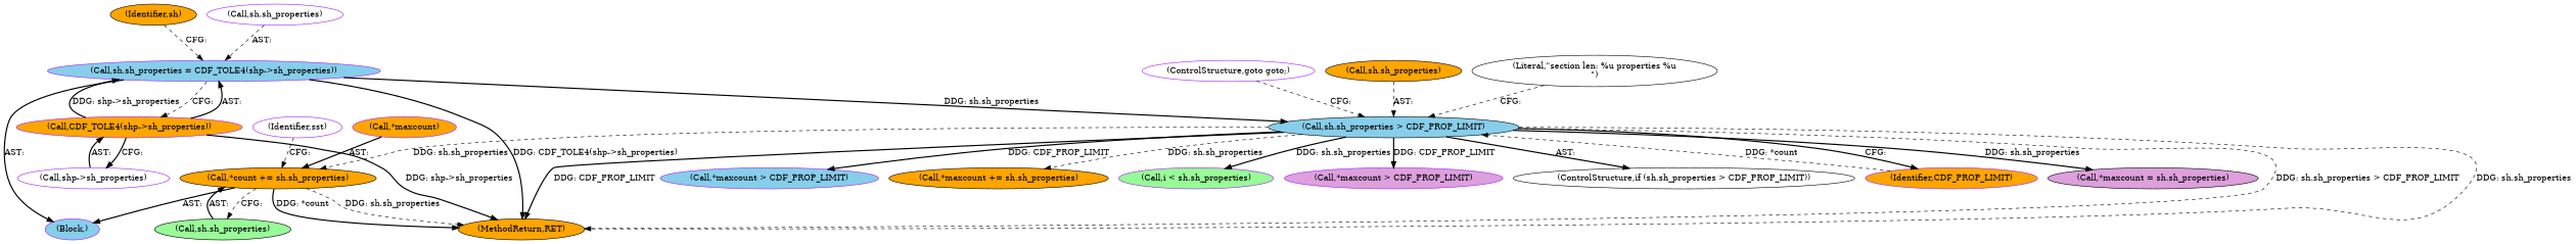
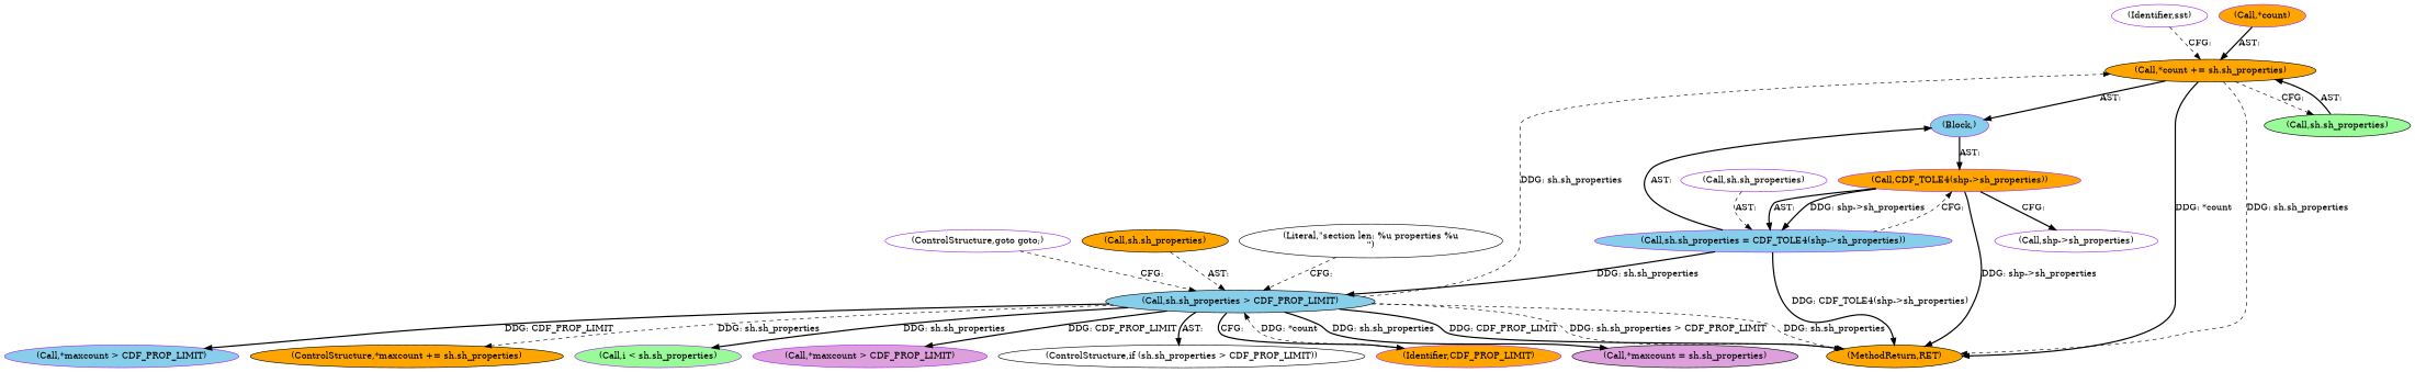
  digraph {
    node [color=purple fillcolor=orange style=filled]
    edge [style=bold]
    n1 [color=black label="(Call,*count += sh.sh_properties)"]
    n2 [color=black label="(MethodReturn,RET)"]
    n3 [color=black fillcolor=palegreen label="(Call,sh.sh_properties)"]
    n4 [fillcolor=skyblue label="(Block,)"]
    n5 [color=black fillcolor=skyblue label="(Call,sh.sh_properties > CDF_PROP_LIMIT)"]
    n6 [fillcolor=skyblue label="(Call,*maxcount > CDF_PROP_LIMIT)"]
-   n7 [color=black label="(Call,*maxcount += sh.sh_properties)"]
+   n7 [color=black label="(ControlStructure,*maxcount += sh.sh_properties)"]
    n8 [fillcolor=palegreen label="(Call,i < sh.sh_properties)"]
    n9 [fillcolor=plum label="(Call,*maxcount > CDF_PROP_LIMIT)"]
    n10 [color=black fillcolor=white label="(ControlStructure,if (sh.sh_properties > CDF_PROP_LIMIT))"]
    n11 [label="(Identifier,CDF_PROP_LIMIT)"]
    n12 [color=black fillcolor=plum label="(Call,*maxcount = sh.sh_properties)"]
    n13 [fillcolor=skyblue label="(Call,sh.sh_properties = CDF_TOLE4(shp->sh_properties))"]
    n14 [label="(Call,CDF_TOLE4(shp->sh_properties))"]
    n15 [fillcolor=white label="(Call,shp->sh_properties)"]
    n16 [fillcolor=white label="(Identifier,sst)"]
    n17 [fillcolor=white label="(ControlStructure,goto goto;)"]
-   n18 [color=black label="(Identifier,sh)"]
-   n19 [label="(Call,*maxcount)"]
+   n19 [label="(Call,*count)"]
    n20 [color=black label="(Call,sh.sh_properties)"]
    n21 [color=black fillcolor=white label="(Literal,\"section len: %u properties %u\n\")"]
    n22 [fillcolor=white label="(Call,sh.sh_properties)"]
    n1 -> n2 [label="DDG: sh.sh_properties" style=dashed]
    n1 -> n2 [label="DDG: *count"]
    n1 -> n3 [label="CFG: " style=dashed]
    n1 -> n4 [label="AST: "]
    n3 -> n1 [label="AST: "]
    n5 -> n1 [label="DDG: sh.sh_properties" style=dashed]
    n5 -> n2 [label="DDG: sh.sh_properties" style=dashed]
    n5 -> n2 [label="DDG: CDF_PROP_LIMIT"]
    n5 -> n2 [label="DDG: sh.sh_properties > CDF_PROP_LIMIT" style=dashed]
    n5 -> n6 [label="DDG: CDF_PROP_LIMIT"]
    n5 -> n7 [label="DDG: sh.sh_properties" style=dashed]
    n5 -> n8 [label="DDG: sh.sh_properties"]
    n5 -> n9 [label="DDG: CDF_PROP_LIMIT"]
    n5 -> n10 [label="AST: "]
    n5 -> n11 [label="CFG: "]
    n5 -> n12 [label="DDG: sh.sh_properties"]
    n11 -> n5 [label="DDG: *count" style=dashed]
    n13 -> n2 [label="DDG: CDF_TOLE4(shp->sh_properties)"]
    n13 -> n4 [label="AST: "]
    n13 -> n5 [label="DDG: sh.sh_properties"]
    n13 -> n14 [label="CFG: " style=dashed]
    n14 -> n2 [label="DDG: shp->sh_properties"]
    n14 -> n13 [label="AST: "]
    n14 -> n13 [label="DDG: shp->sh_properties"]
    n14 -> n15 [label="CFG: "]
-   n15 -> n14 [label="AST: "]
+   n4 -> n14 [label="AST: "]
    n16 -> n1 [label="CFG: " style=dashed]
    n17 -> n5 [label="CFG: " style=dashed]
-   n18 -> n13 [label="CFG: " style=dashed]
    n19 -> n1 [label="AST: "]
    n20 -> n5 [label="AST: " style=dashed]
    n21 -> n5 [label="CFG: " style=dashed]
    n22 -> n13 [label="AST: " style=dashed]
  }
